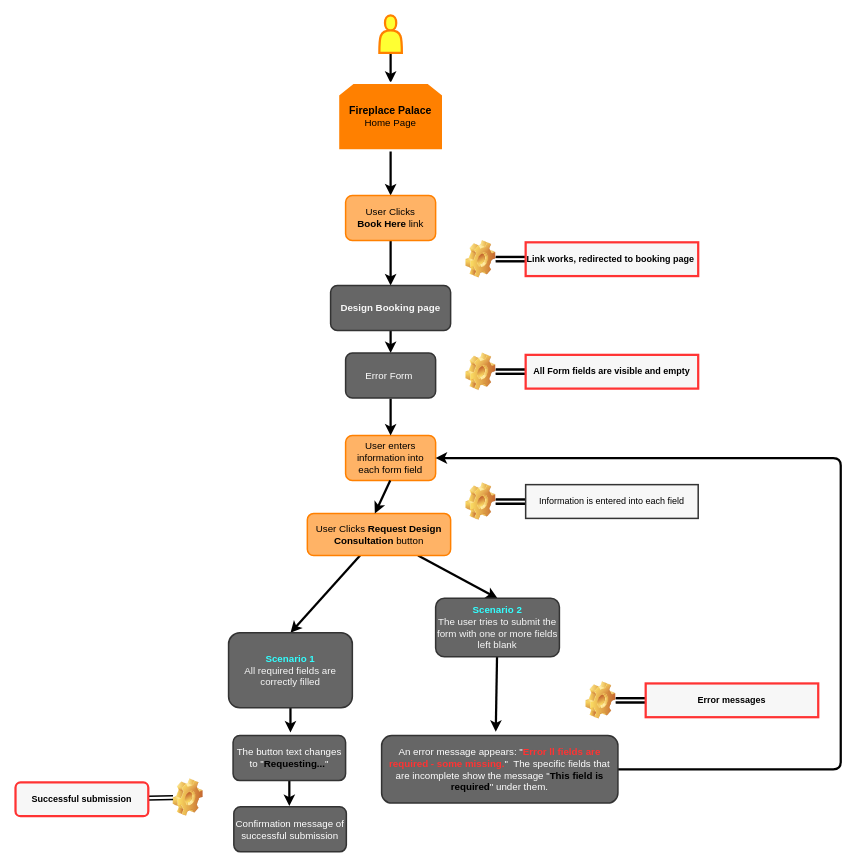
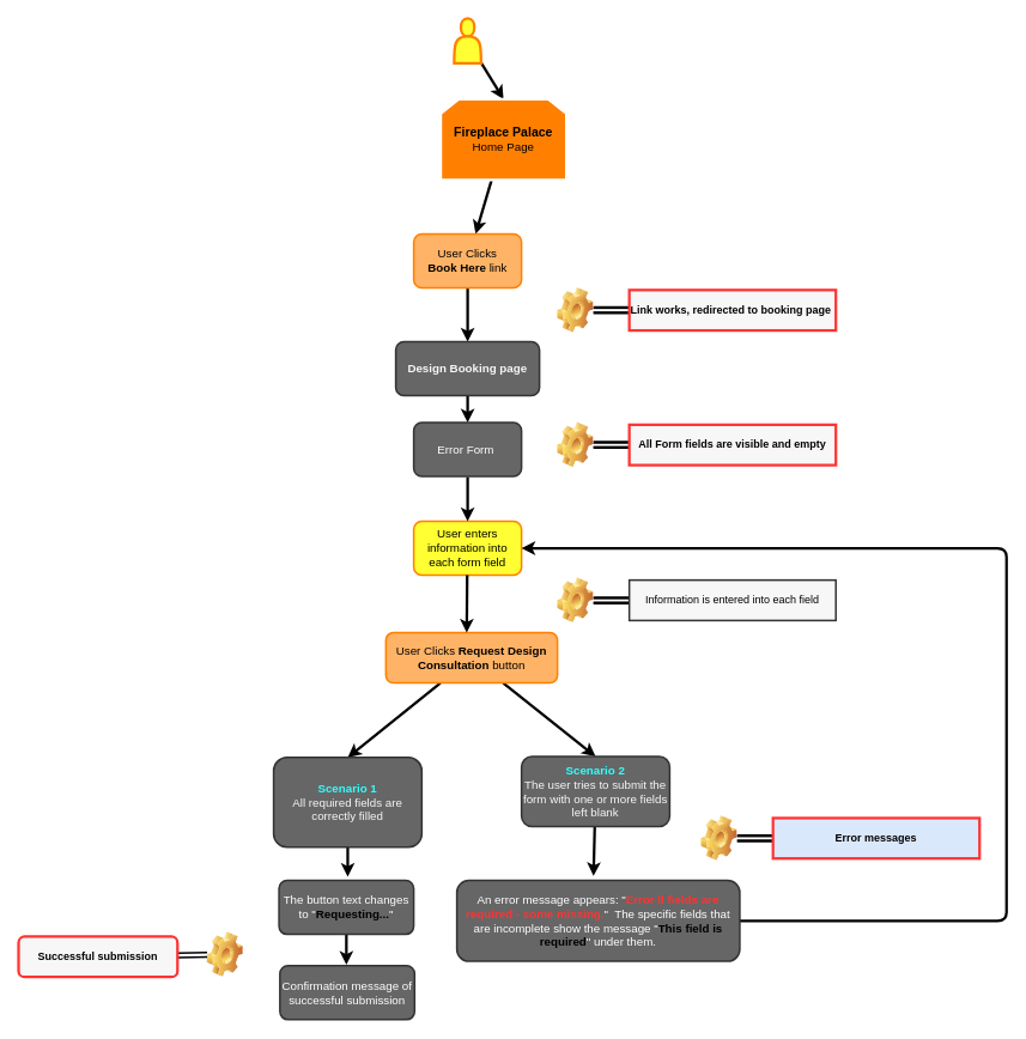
  <mxCell id="0" />
  <mxCell id="1" parent="0" />
  <mxCell id="2" style="edgeStyle=none;html=1;entryX=0.5;entryY=0;entryDx=0;entryDy=0;fontColor=#000000;strokeWidth=3;" edge="1" parent="1" source="3" target="5"><mxGeometry relative="1" as="geometry" /></mxCell>
  <mxCell id="3" value="" style="shape=actor;whiteSpace=wrap;html=1;fillColor=#FFFF33;strokeColor=#FF8000;strokeWidth=3;" vertex="1" parent="1"><mxGeometry x="505" y="20" width="30" height="50" as="geometry" /></mxCell>
  <mxCell id="4" style="edgeStyle=none;html=1;strokeWidth=3;fontColor=#000000;" edge="1" parent="1" source="5" target="7"><mxGeometry relative="1" as="geometry" /></mxCell>
- <mxCell id="5" value="&lt;b&gt;&lt;font style=&quot;font-size: 14px;&quot;&gt;Fireplace Palace&lt;/font&gt;&lt;/b&gt;&lt;br&gt;&lt;font style=&quot;font-size: 13px;&quot;&gt;Home Page&lt;/font&gt;" style="shape=loopLimit;whiteSpace=wrap;html=1;strokeColor=#FFFFFF;strokeWidth=3;fillColor=#FF8000;fontColor=#000000;" vertex="1" parent="1"><mxGeometry x="450" y="110" width="140" height="90" as="geometry" /></mxCell>
+ <mxCell id="5" value="&lt;b&gt;&lt;font style=&quot;font-size: 14px;&quot;&gt;Fireplace Palace&lt;/font&gt;&lt;/b&gt;&lt;br&gt;&lt;font style=&quot;font-size: 13px;&quot;&gt;Home Page&lt;/font&gt;" style="shape=loopLimit;whiteSpace=wrap;html=1;strokeColor=#FFFFFF;strokeWidth=3;fillColor=#FF8000;fontColor=#000000;" vertex="1" parent="1"><mxGeometry x="490" y="110" width="140" height="90" as="geometry" /></mxCell>
  <mxCell id="6" style="edgeStyle=none;html=1;entryX=0.5;entryY=0;entryDx=0;entryDy=0;strokeWidth=3;fontColor=#F7F7F7;" edge="1" parent="1" source="7" target="9"><mxGeometry relative="1" as="geometry" /></mxCell>
  <mxCell id="7" value="User Clicks&lt;br style=&quot;font-size: 13px;&quot;&gt;&lt;b style=&quot;font-size: 13px;&quot;&gt;Book Here&lt;/b&gt; link" style="rounded=1;whiteSpace=wrap;html=1;strokeColor=#FF8000;strokeWidth=2;fontColor=#000000;fillColor=#FFB366;fontSize=13;" vertex="1" parent="1"><mxGeometry x="460" y="260" width="120" height="60" as="geometry" /></mxCell>
  <mxCell id="8" style="edgeStyle=none;html=1;exitX=0.5;exitY=1;exitDx=0;exitDy=0;strokeWidth=3;fontSize=13;fontColor=#FFFFFF;" edge="1" parent="1" source="9" target="10"><mxGeometry relative="1" as="geometry" /></mxCell>
  <mxCell id="9" value="Design Booking page" style="rounded=1;whiteSpace=wrap;html=1;strokeColor=#333333;strokeWidth=2;fontColor=#F7F7F7;fillColor=#666666;fontStyle=1;fontSize=13;" vertex="1" parent="1"><mxGeometry x="440" y="380" width="160" height="60" as="geometry" /></mxCell>
  <mxCell id="10" value="Error Form&amp;nbsp;" style="rounded=1;whiteSpace=wrap;html=1;strokeColor=#333333;strokeWidth=2;fontColor=#FFFFFF;fillColor=#666666;fontSize=13;" vertex="1" parent="1"><mxGeometry x="460" y="470" width="120" height="60" as="geometry" /></mxCell>
  <mxCell id="11" style="edgeStyle=none;html=1;entryX=0.133;entryY=0.417;entryDx=0;entryDy=0;entryPerimeter=0;strokeWidth=3;fontSize=12;fontColor=#000000;shape=link;" edge="1" parent="1" source="12"><mxGeometry relative="1" as="geometry"><mxPoint x="699.95" y="345.02" as="targetPoint" /></mxGeometry></mxCell>
  <mxCell id="12" value="" style="shape=image;html=1;verticalLabelPosition=bottom;verticalAlign=top;imageAspect=0;image=img/clipart/Gear_128x128.png;strokeColor=#333333;strokeWidth=2;fontSize=13;fontColor=#000000;fillColor=#F7F7F7;" vertex="1" parent="1"><mxGeometry x="620" y="320" width="40" height="50" as="geometry" /></mxCell>
  <mxCell id="13" value="" style="edgeStyle=none;shape=link;html=1;strokeWidth=1;fontSize=12;fontColor=#000000;" edge="1" parent="1" source="14" target="12"><mxGeometry relative="1" as="geometry" /></mxCell>
  <mxCell id="14" value="Link works, redirected to booking&amp;nbsp;page&amp;nbsp;" style="rounded=0;whiteSpace=wrap;html=1;strokeColor=#FF3333;strokeWidth=3;fontSize=12;fontColor=#000000;fillColor=#F7F7F7;fontStyle=1" vertex="1" parent="1"><mxGeometry x="700" y="322.5" width="230" height="45" as="geometry" /></mxCell>
  <mxCell id="15" style="edgeStyle=none;html=1;entryX=0.133;entryY=0.417;entryDx=0;entryDy=0;entryPerimeter=0;strokeWidth=3;fontSize=12;fontColor=#000000;shape=link;" edge="1" parent="1" source="16"><mxGeometry relative="1" as="geometry"><mxPoint x="699.95" y="495.02" as="targetPoint" /></mxGeometry></mxCell>
  <mxCell id="16" value="" style="shape=image;html=1;verticalLabelPosition=bottom;verticalAlign=top;imageAspect=0;image=img/clipart/Gear_128x128.png;strokeColor=#333333;strokeWidth=2;fontSize=13;fontColor=#000000;fillColor=#F7F7F7;" vertex="1" parent="1"><mxGeometry x="620" y="470" width="40" height="50" as="geometry" /></mxCell>
  <mxCell id="17" value="" style="edgeStyle=none;shape=link;html=1;strokeWidth=1;fontSize=12;fontColor=#000000;" edge="1" parent="1" source="18" target="16"><mxGeometry relative="1" as="geometry" /></mxCell>
  <mxCell id="18" value="All Form fields are visible and empty" style="rounded=0;whiteSpace=wrap;html=1;strokeColor=#FF3333;strokeWidth=3;fontSize=12;fontColor=#000000;fillColor=#F7F7F7;fontStyle=1" vertex="1" parent="1"><mxGeometry x="700" y="472.5" width="230" height="45" as="geometry" /></mxCell>
- <mxCell id="19" value="User enters information into each form field" style="rounded=1;whiteSpace=wrap;html=1;strokeColor=#FF8000;strokeWidth=2;fontColor=#000000;fillColor=#FFB366;fontSize=13;" vertex="1" parent="1"><mxGeometry x="460" y="580" width="120" height="60" as="geometry" /></mxCell>
+ <mxCell id="19" value="User enters information into each form field" style="rounded=1;whiteSpace=wrap;html=1;strokeColor=#FF8000;strokeWidth=2;fontColor=#000000;fillColor=#ffff33;fontSize=13;" vertex="1" parent="1"><mxGeometry x="460" y="580" width="120" height="60" as="geometry" /></mxCell>
  <mxCell id="20" style="edgeStyle=none;html=1;exitX=0.5;exitY=1;exitDx=0;exitDy=0;strokeWidth=3;fontSize=13;fontColor=#FFFFFF;entryX=0.5;entryY=0;entryDx=0;entryDy=0;" edge="1" parent="1" target="19"><mxGeometry relative="1" as="geometry"><mxPoint x="520" y="531" as="sourcePoint" /><mxPoint x="520" y="561" as="targetPoint" /></mxGeometry></mxCell>
  <mxCell id="21" style="edgeStyle=none;html=1;entryX=0.133;entryY=0.417;entryDx=0;entryDy=0;entryPerimeter=0;strokeWidth=3;fontSize=12;fontColor=#000000;shape=link;" edge="1" parent="1" source="22"><mxGeometry relative="1" as="geometry"><mxPoint x="699.95" y="668.02" as="targetPoint" /></mxGeometry></mxCell>
  <mxCell id="22" value="" style="shape=image;html=1;verticalLabelPosition=bottom;verticalAlign=top;imageAspect=0;image=img/clipart/Gear_128x128.png;strokeColor=#333333;strokeWidth=2;fontSize=13;fontColor=#000000;fillColor=#F7F7F7;" vertex="1" parent="1"><mxGeometry x="620" y="643" width="40" height="50" as="geometry" /></mxCell>
  <mxCell id="23" value="" style="edgeStyle=none;shape=link;html=1;strokeWidth=1;fontSize=12;fontColor=#000000;" edge="1" parent="1" source="24" target="22"><mxGeometry relative="1" as="geometry" /></mxCell>
  <mxCell id="24" value="Information is entered into each field" style="rounded=0;whiteSpace=wrap;html=1;strokeColor=#333333;strokeWidth=2;fontSize=12;fontColor=#000000;fillColor=#F7F7F7;" vertex="1" parent="1"><mxGeometry x="700" y="645.5" width="230" height="45" as="geometry" /></mxCell>
  <mxCell id="25" style="edgeStyle=none;html=1;entryX=0.5;entryY=0;entryDx=0;entryDy=0;strokeWidth=3;fontSize=12;fontColor=#000000;" edge="1" parent="1" source="27" target="30"><mxGeometry relative="1" as="geometry" /></mxCell>
  <mxCell id="26" style="edgeStyle=none;html=1;entryX=0.5;entryY=0;entryDx=0;entryDy=0;strokeWidth=3;fontSize=12;fontColor=#000000;" edge="1" parent="1" source="27" target="32"><mxGeometry relative="1" as="geometry" /></mxCell>
- <mxCell id="27" value="User Clicks &lt;b&gt;Request Design Consultation &lt;/b&gt;button" style="rounded=1;whiteSpace=wrap;html=1;strokeColor=#FF8000;strokeWidth=2;fontColor=#000000;fillColor=#FFB366;fontSize=13;" vertex="1" parent="1"><mxGeometry x="409" y="684" width="191" height="56" as="geometry" /></mxCell>
+ <mxCell id="27" value="User Clicks &lt;b&gt;Request Design Consultation &lt;/b&gt;button" style="rounded=1;whiteSpace=wrap;html=1;strokeColor=#FF8000;strokeWidth=2;fontColor=#000000;fillColor=#FFB366;fontSize=13;" vertex="1" parent="1"><mxGeometry x="429" y="704" width="191" height="56" as="geometry" /></mxCell>
  <mxCell id="28" style="edgeStyle=none;html=1;exitX=0.5;exitY=1;exitDx=0;exitDy=0;strokeWidth=3;fontSize=13;fontColor=#FFFFFF;entryX=0.471;entryY=0;entryDx=0;entryDy=0;entryPerimeter=0;" edge="1" parent="1" target="27"><mxGeometry relative="1" as="geometry"><mxPoint x="519.5" y="640" as="sourcePoint" /><mxPoint x="519.5" y="689" as="targetPoint" /></mxGeometry></mxCell>
  <mxCell id="29" style="edgeStyle=orthogonalEdgeStyle;html=1;strokeWidth=3;fontSize=12;fontColor=#000000;exitX=0.5;exitY=1;exitDx=0;exitDy=0;" edge="1" parent="1" source="30"><mxGeometry relative="1" as="geometry"><mxPoint x="386.5" y="976" as="targetPoint" /><mxPoint x="386.5" y="926" as="sourcePoint" /></mxGeometry></mxCell>
  <mxCell id="30" value="&lt;font color=&quot;#33ffff&quot;&gt;Scenario 1&lt;/font&gt;&lt;br&gt;&lt;span style=&quot;font-weight: normal;&quot;&gt;All required fields are correctly filled&lt;/span&gt;" style="rounded=1;whiteSpace=wrap;html=1;strokeColor=#333333;strokeWidth=2;fontColor=#F7F7F7;fillColor=#666666;fontStyle=1;fontSize=13;" vertex="1" parent="1"><mxGeometry x="304" y="843" width="165" height="100" as="geometry" /></mxCell>
  <mxCell id="31" style="edgeStyle=none;html=1;entryX=0.483;entryY=-0.056;entryDx=0;entryDy=0;entryPerimeter=0;strokeWidth=3;fontSize=12;fontColor=#FF3333;" edge="1" parent="1" source="32" target="38"><mxGeometry relative="1" as="geometry" /></mxCell>
- <mxCell id="32" value="&lt;font color=&quot;#33ffff&quot;&gt;Scenario 2&lt;/font&gt;&lt;br&gt;&lt;span style=&quot;font-weight: normal;&quot;&gt;The user tries to submit the form with one or more fields left blank&lt;/span&gt;" style="rounded=1;whiteSpace=wrap;html=1;strokeColor=#333333;strokeWidth=2;fontColor=#F7F7F7;fillColor=#666666;fontStyle=1;fontSize=13;" vertex="1" parent="1"><mxGeometry x="580" y="797" width="165" height="78" as="geometry" /></mxCell>
+ <mxCell id="32" value="&lt;font color=&quot;#33ffff&quot;&gt;Scenario 2&lt;/font&gt;&lt;br&gt;&lt;span style=&quot;font-weight: normal;&quot;&gt;The user tries to submit the form with one or more fields left blank&lt;/span&gt;" style="rounded=1;whiteSpace=wrap;html=1;strokeColor=#333333;strokeWidth=2;fontColor=#F7F7F7;fillColor=#666666;fontStyle=1;fontSize=13;" vertex="1" parent="1"><mxGeometry x="580" y="842" width="165" height="78" as="geometry" /></mxCell>
  <mxCell id="33" style="edgeStyle=none;html=1;entryX=0.133;entryY=0.417;entryDx=0;entryDy=0;entryPerimeter=0;strokeWidth=3;fontSize=12;fontColor=#000000;shape=link;" edge="1" parent="1" source="34"><mxGeometry relative="1" as="geometry"><mxPoint x="859.95" y="933.02" as="targetPoint" /></mxGeometry></mxCell>
  <mxCell id="34" value="" style="shape=image;html=1;verticalLabelPosition=bottom;verticalAlign=top;imageAspect=0;image=img/clipart/Gear_128x128.png;strokeColor=#333333;strokeWidth=2;fontSize=13;fontColor=#000000;fillColor=#F7F7F7;" vertex="1" parent="1"><mxGeometry x="780" y="908" width="40" height="50" as="geometry" /></mxCell>
  <mxCell id="35" value="" style="edgeStyle=none;shape=link;html=1;strokeWidth=1;fontSize=12;fontColor=#000000;width=-4.118;" edge="1" parent="1" source="36" target="34"><mxGeometry relative="1" as="geometry" /></mxCell>
- <mxCell id="36" value="Error messages" style="rounded=0;whiteSpace=wrap;html=1;strokeColor=#FF3333;strokeWidth=3;fontSize=12;fontColor=#000000;fillColor=#F7F7F7;fontStyle=1" vertex="1" parent="1"><mxGeometry x="860" y="910.5" width="230" height="45" as="geometry" /></mxCell>
+ <mxCell id="36" value="Error messages" style="rounded=0;whiteSpace=wrap;html=1;strokeColor=#FF3333;strokeWidth=3;fontSize=12;fontColor=#000000;fillColor=#dae8fc;fontStyle=1;" vertex="1" parent="1"><mxGeometry x="860" y="910.5" width="230" height="45" as="geometry" /></mxCell>
  <mxCell id="37" style="edgeStyle=orthogonalEdgeStyle;html=1;strokeWidth=3;fontSize=12;fontColor=#FF3333;entryX=1;entryY=0.5;entryDx=0;entryDy=0;entryPerimeter=0;" edge="1" parent="1" source="38" target="19"><mxGeometry relative="1" as="geometry"><mxPoint x="590" y="610" as="targetPoint" /><Array as="points"><mxPoint x="1120" y="1025" /><mxPoint x="1120" y="610" /></Array></mxGeometry></mxCell>
  <mxCell id="38" value="An error message appears: &quot;&lt;font color=&quot;#ff3333&quot;&gt;&lt;b&gt;Error ll fields are required - some missing.&lt;/b&gt;&lt;/font&gt;&quot;&amp;nbsp; The specific fields that are incomplete show the message &quot;&lt;b&gt;&lt;font color=&quot;#000000&quot;&gt;This field is required&lt;/font&gt;&lt;/b&gt;&quot; under them." style="rounded=1;whiteSpace=wrap;html=1;strokeColor=#333333;strokeWidth=2;fontColor=#FFFFFF;fillColor=#666666;fontSize=13;" vertex="1" parent="1"><mxGeometry x="508" y="980" width="315" height="90" as="geometry" /></mxCell>
  <mxCell id="39" style="edgeStyle=orthogonalEdgeStyle;html=1;strokeWidth=3;fontSize=12;fontColor=#000000;exitX=0.5;exitY=1;exitDx=0;exitDy=0;" edge="1" parent="1" source="40"><mxGeometry relative="1" as="geometry"><mxPoint x="385" y="1074" as="targetPoint" /><mxPoint x="385" y="1044" as="sourcePoint" /></mxGeometry></mxCell>
  <mxCell id="40" value="The button text changes to &quot;&lt;b&gt;&lt;font color=&quot;#000000&quot;&gt;Requesting...&lt;/font&gt;&lt;/b&gt;&quot;" style="rounded=1;whiteSpace=wrap;html=1;strokeColor=#333333;strokeWidth=2;fontColor=#FFFFFF;fillColor=#666666;fontSize=13;" vertex="1" parent="1"><mxGeometry x="310" y="980" width="150" height="60" as="geometry" /></mxCell>
  <mxCell id="41" value="Confirmation message of successful submission" style="rounded=1;whiteSpace=wrap;html=1;strokeColor=#333333;strokeWidth=2;fontColor=#FFFFFF;fillColor=#666666;fontSize=13;" vertex="1" parent="1"><mxGeometry x="311" y="1075" width="150" height="60" as="geometry" /></mxCell>
  <mxCell id="42" value="" style="shape=image;html=1;verticalLabelPosition=bottom;verticalAlign=top;imageAspect=0;image=img/clipart/Gear_128x128.png;strokeColor=#333333;strokeWidth=2;fontSize=13;fontColor=#000000;fillColor=#F7F7F7;" vertex="1" parent="1"><mxGeometry x="230" y="1037.5" width="40" height="50" as="geometry" /></mxCell>
  <mxCell id="43" value="" style="edgeStyle=none;shape=link;html=1;strokeWidth=2;fontSize=12;fontColor=#000000;" edge="1" parent="1" source="44" target="42"><mxGeometry relative="1" as="geometry" /></mxCell>
  <mxCell id="44" value="Successful submission" style="whiteSpace=wrap;html=1;strokeColor=#FF3333;strokeWidth=3;fontSize=12;fontColor=#000000;fillColor=#F7F7F7;fontStyle=1;rounded=1;" vertex="1" parent="1"><mxGeometry x="20" y="1042.5" width="177" height="45" as="geometry" /></mxCell>
